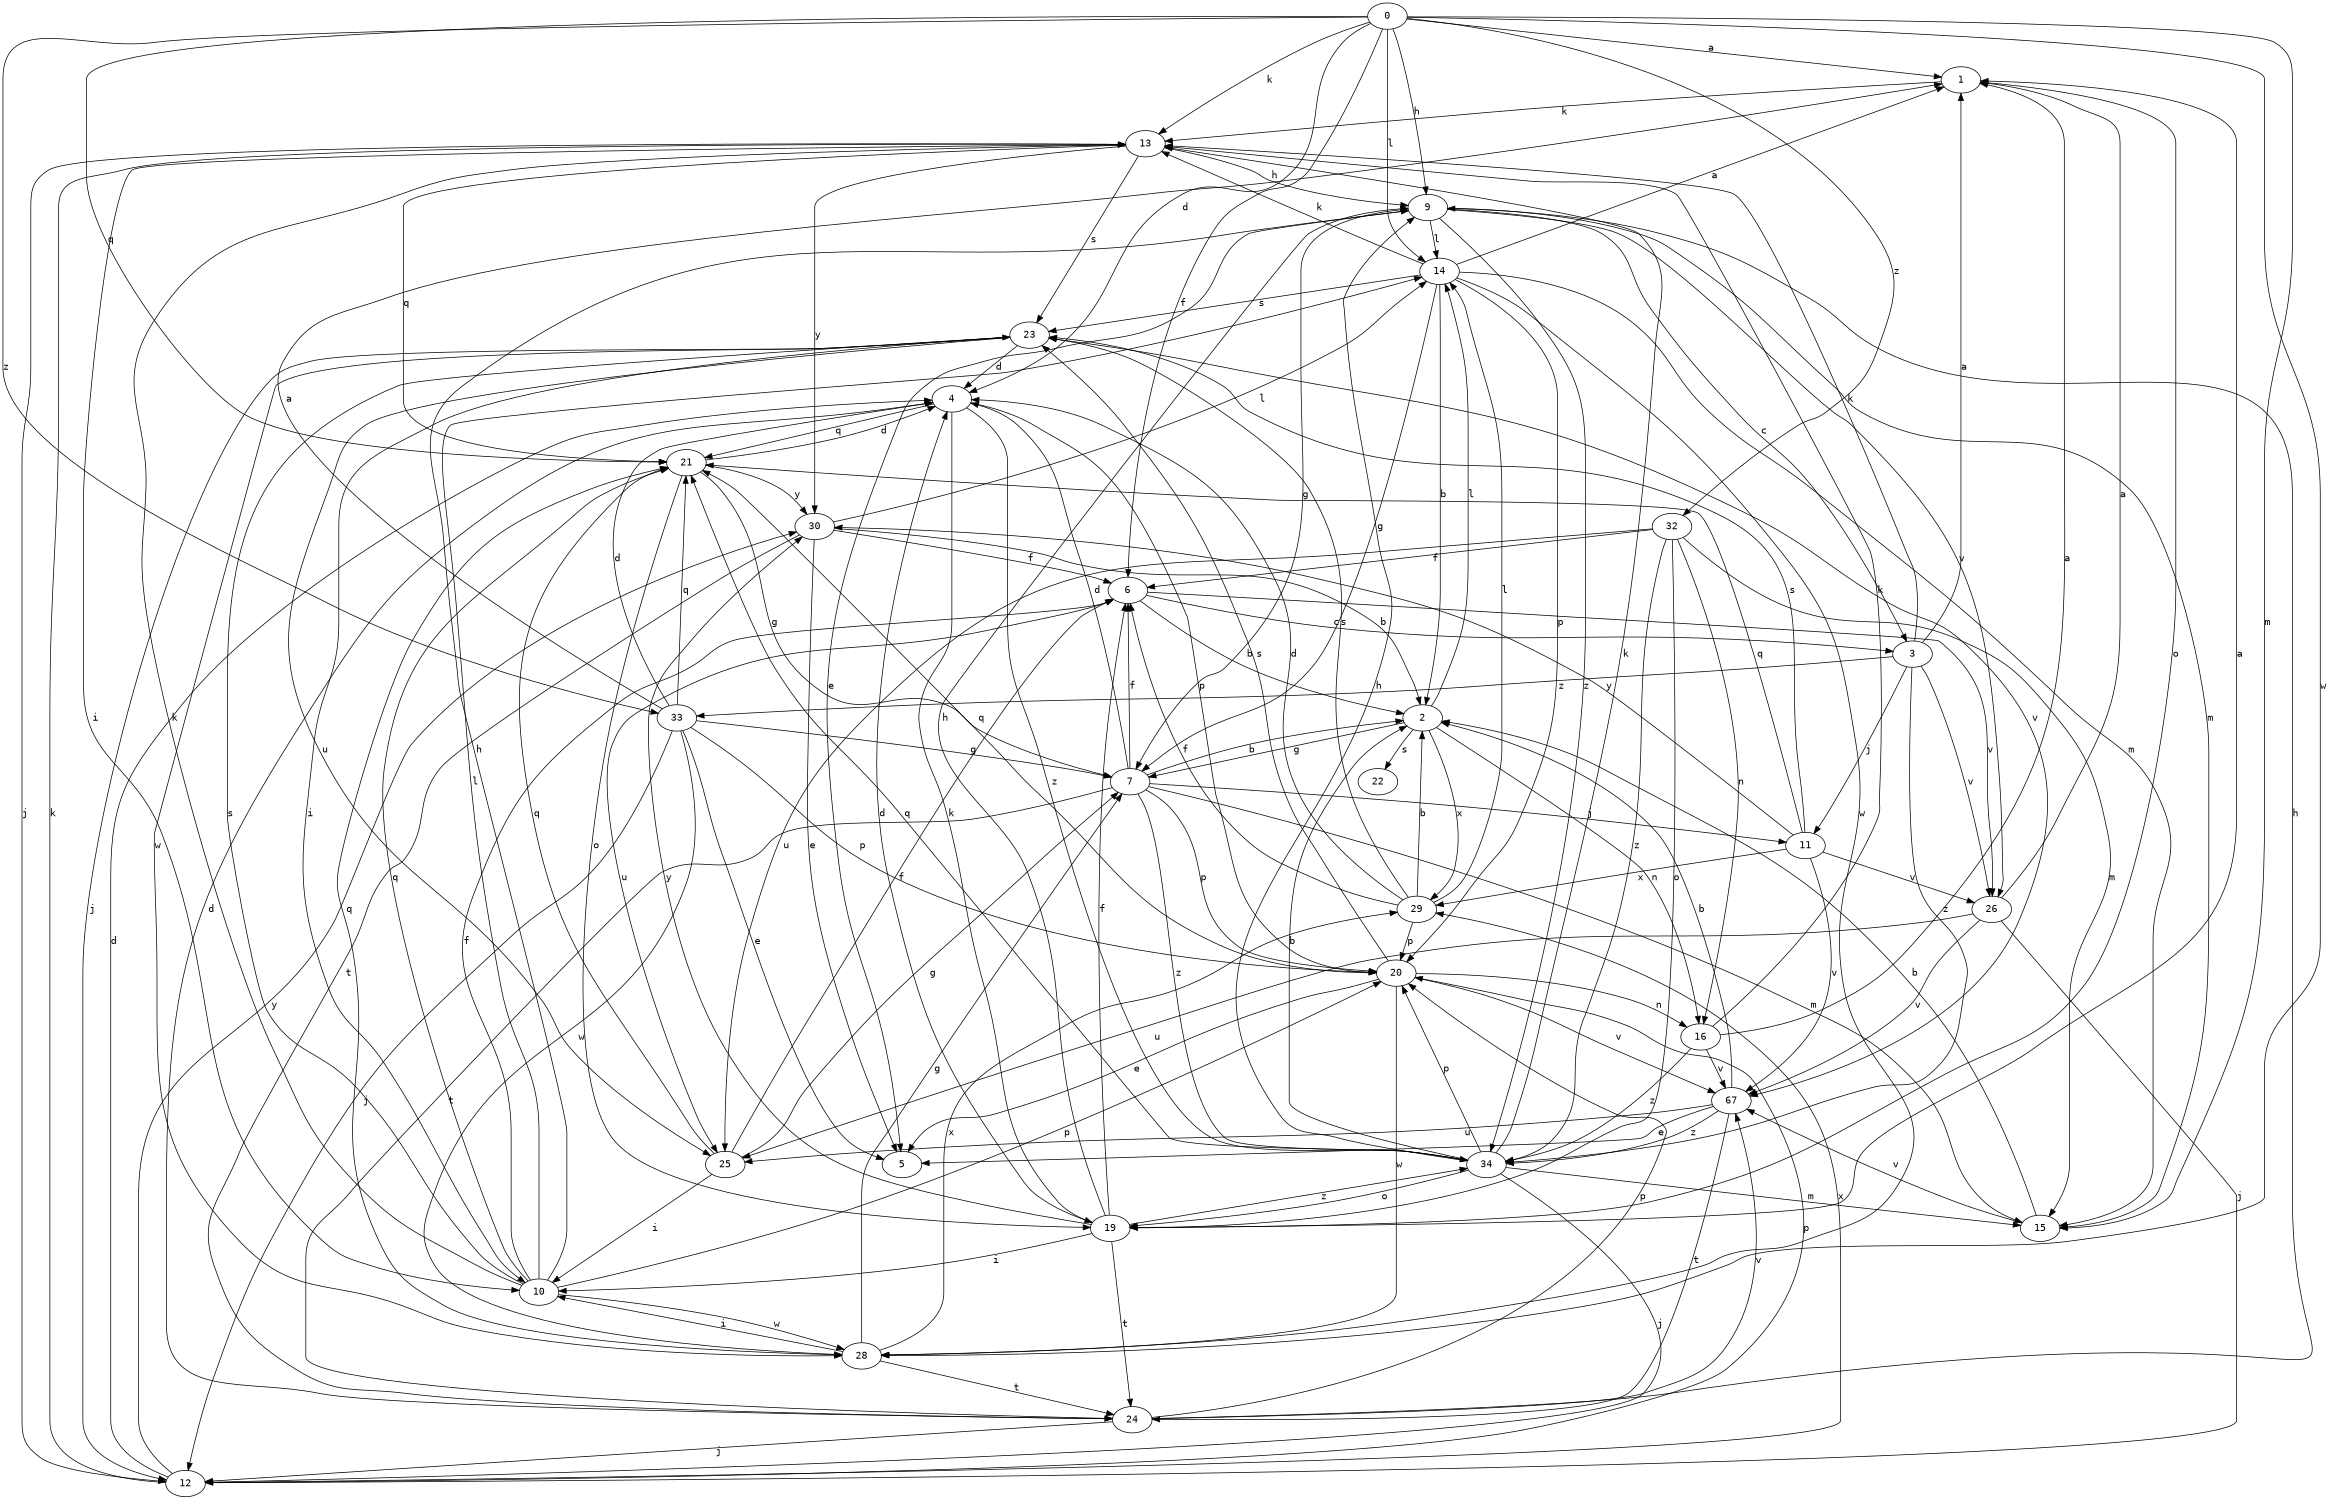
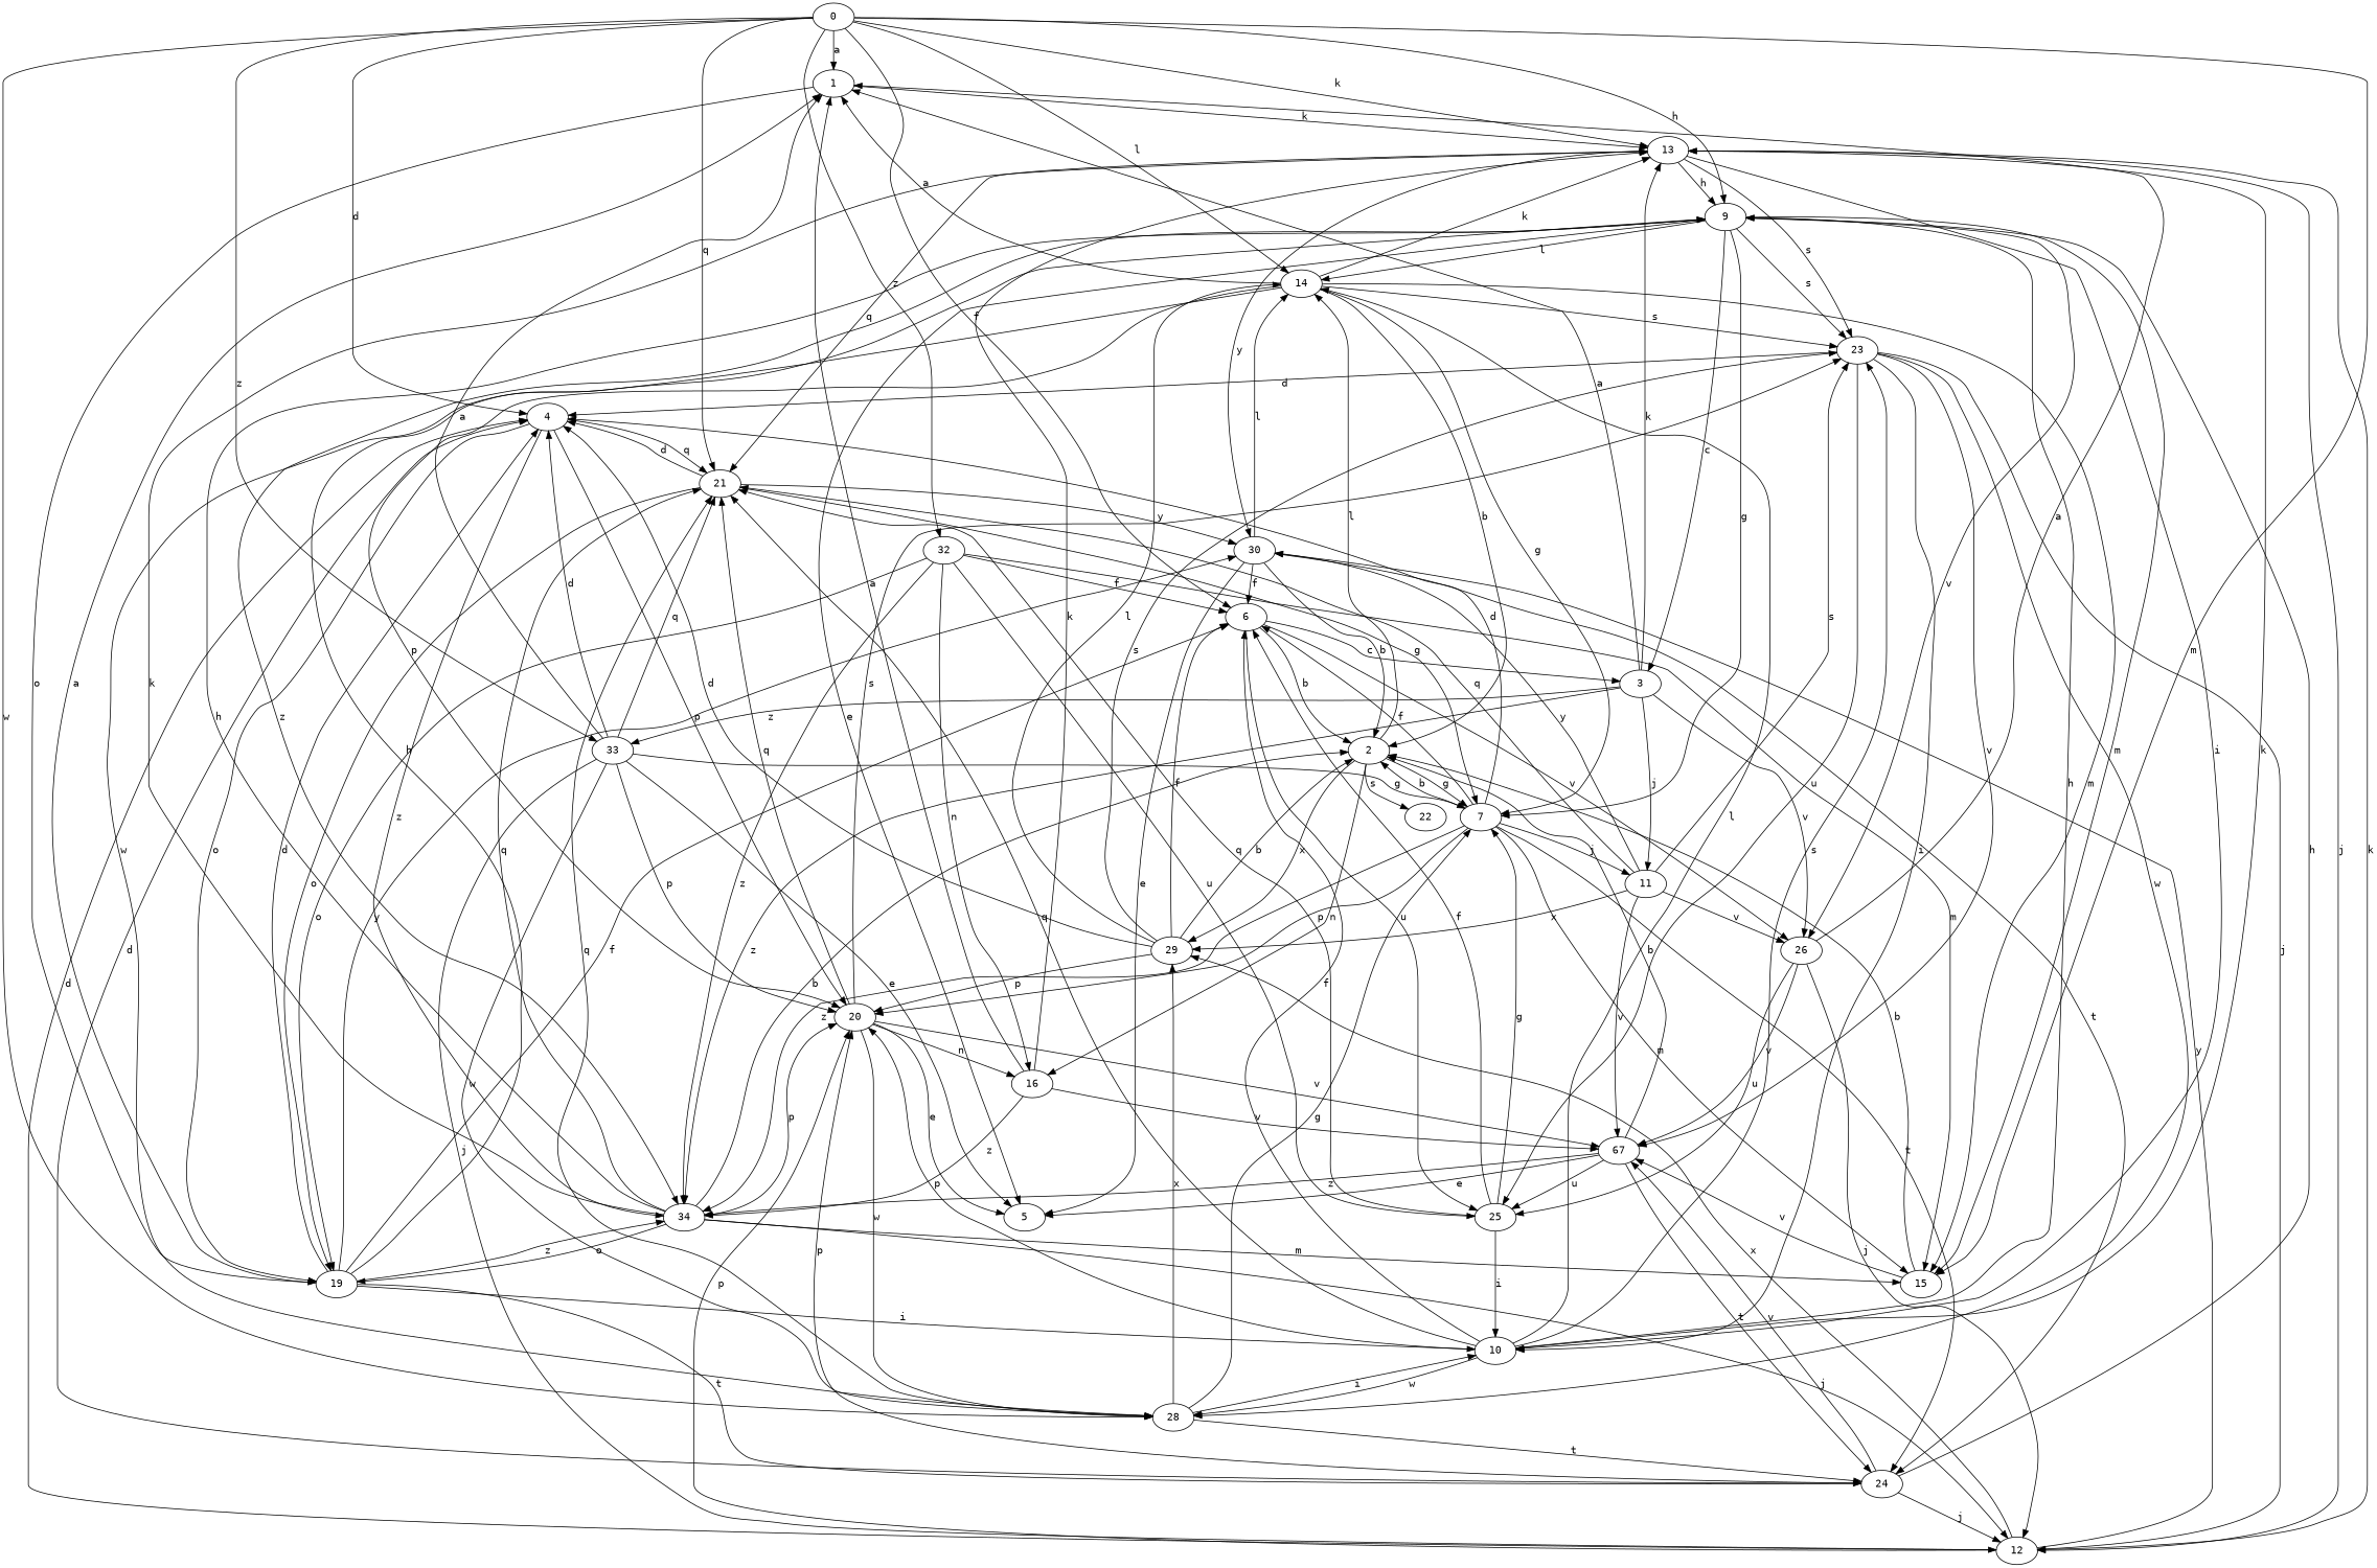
  strict digraph {
    fontname="DejaVu Sans Mono"
    node [fontname="DejaVu Sans Mono"]
    edge [fontname="DejaVu Sans Mono"]
    0
    1
    4
    6
    9
    13
    14
    15
    21
    28
    32
    33
    19
    34
    20
    2
    3
    26
    25
    7
    5
    23
    10
    30
    12
    n26 [label=67]
    29
    24
    16
    22
    11
    0 -> 1 [label=a]
    0 -> 4 [label=d]
    0 -> 6 [label=f]
    0 -> 9 [label=h]
    0 -> 13 [label=k]
    0 -> 14 [label=l]
    0 -> 15 [label=m]
    0 -> 21 [label=q]
    0 -> 28 [label=w]
    0 -> 32 [label=z]
    0 -> 33 [label=z]
    1 -> 13 [label=k]
    1 -> 19 [label=o]
    4 -> 21 [label=q]
-   4 -> 19 [label=k]
+   4 -> 19 [label=o]
    4 -> 34 [label=z]
    4 -> 20 [label=p]
    6 -> 2 [label=b]
    6 -> 3 [label=c]
    6 -> 26 [label=v]
    6 -> 25 [label=u]
    9 -> 14 [label=l]
    9 -> 15 [label=m]
    9 -> 34 [label=z]
    9 -> 3 [label=c]
    9 -> 26 [label=v]
    9 -> 7 [label=g]
    9 -> 5 [label=e]
+   9 -> 23 [label=s]
    13 -> 9 [label=h]
    13 -> 21 [label=q]
    13 -> 23 [label=s]
    13 -> 10 [label=i]
    13 -> 30 [label=y]
    13 -> 12 [label=j]
    14 -> 1 [label=a]
    14 -> 13 [label=k]
    14 -> 15 [label=m]
    14 -> 28 [label=w]
    14 -> 20 [label=p]
    14 -> 2 [label=b]
    14 -> 7 [label=g]
    14 -> 23 [label=s]
    15 -> 2 [label=b]
    15 -> n26 [label=v]
    21 -> 4 [label=d]
    21 -> 19 [label=o]
    21 -> 7 [label=g]
    21 -> 30 [label=y]
    28 -> 21 [label=q]
    28 -> 7 [label=g]
    28 -> 10 [label=i]
    28 -> 29 [label=x]
    28 -> 24 [label=t]
    32 -> 6 [label=f]
    32 -> 15 [label=m]
    32 -> 19 [label=o]
    32 -> 34 [label=z]
    32 -> 25 [label=u]
    32 -> 16 [label=n]
    33 -> 1 [label=a]
    33 -> 4 [label=d]
    33 -> 21 [label=q]
    33 -> 28 [label=w]
    33 -> 20 [label=p]
    33 -> 7 [label=g]
    33 -> 5 [label=e]
    33 -> 12 [label=j]
    19 -> 1 [label=a]
    19 -> 4 [label=d]
    19 -> 6 [label=f]
    19 -> 9 [label=h]
    19 -> 34 [label=z]
    19 -> 10 [label=i]
    19 -> 30 [label=y]
    19 -> 24 [label=t]
    34 -> 9 [label=h]
    34 -> 13 [label=k]
    34 -> 15 [label=m]
    34 -> 21 [label=q]
    34 -> 19 [label=o]
    34 -> 20 [label=p]
    34 -> 2 [label=b]
    34 -> 12 [label=j]
    20 -> 21 [label=q]
    20 -> 28 [label=w]
    20 -> 5 [label=e]
    20 -> 23 [label=s]
    20 -> n26 [label=v]
    20 -> 16 [label=n]
    2 -> 14 [label=l]
    2 -> 7 [label=g]
    2 -> 29 [label=x]
    2 -> 16 [label=n]
    2 -> 22 [label=s]
    3 -> 1 [label=a]
    3 -> 13 [label=k]
    3 -> 33 [label=z]
    3 -> 34 [label=z]
    3 -> 26 [label=v]
    3 -> 11 [label=j]
    26 -> 1 [label=a]
    26 -> 25 [label=u]
    26 -> 12 [label=j]
    26 -> n26 [label=v]
    25 -> 6 [label=f]
    25 -> 21 [label=q]
    25 -> 7 [label=g]
    25 -> 10 [label=i]
    7 -> 4 [label=d]
    7 -> 6 [label=f]
    7 -> 15 [label=m]
    7 -> 34 [label=z]
    7 -> 20 [label=p]
    7 -> 2 [label=b]
    7 -> 24 [label=t]
    7 -> 11 [label=j]
    23 -> 4 [label=d]
    23 -> 28 [label=w]
    23 -> 25 [label=u]
    23 -> 10 [label=i]
    23 -> 12 [label=j]
    23 -> n26 [label=v]
    10 -> 6 [label=f]
    10 -> 9 [label=h]
    10 -> 13 [label=k]
    10 -> 14 [label=l]
    10 -> 21 [label=q]
    10 -> 28 [label=w]
    10 -> 20 [label=p]
    10 -> 23 [label=s]
    30 -> 6 [label=f]
    30 -> 14 [label=l]
    30 -> 2 [label=b]
    30 -> 5 [label=e]
    30 -> 24 [label=t]
    12 -> 4 [label=d]
    12 -> 13 [label=k]
    12 -> 20 [label=p]
    12 -> 30 [label=y]
    12 -> 29 [label=x]
    n26 -> 34 [label=z]
    n26 -> 2 [label=b]
    n26 -> 25 [label=u]
    n26 -> 5 [label=e]
    n26 -> 24 [label=t]
    29 -> 4 [label=d]
    29 -> 6 [label=f]
    29 -> 14 [label=l]
    29 -> 20 [label=p]
    29 -> 2 [label=b]
    29 -> 23 [label=s]
    24 -> 4 [label=d]
    24 -> 9 [label=h]
    24 -> 20 [label=p]
    24 -> 12 [label=j]
    24 -> n26 [label=v]
    16 -> 1 [label=a]
    16 -> 13 [label=k]
    16 -> 34 [label=z]
    16 -> n26 [label=v]
    11 -> 21 [label=q]
    11 -> 26 [label=v]
    11 -> 23 [label=s]
    11 -> 30 [label=y]
    11 -> n26 [label=v]
    11 -> 29 [label=x]
  }
